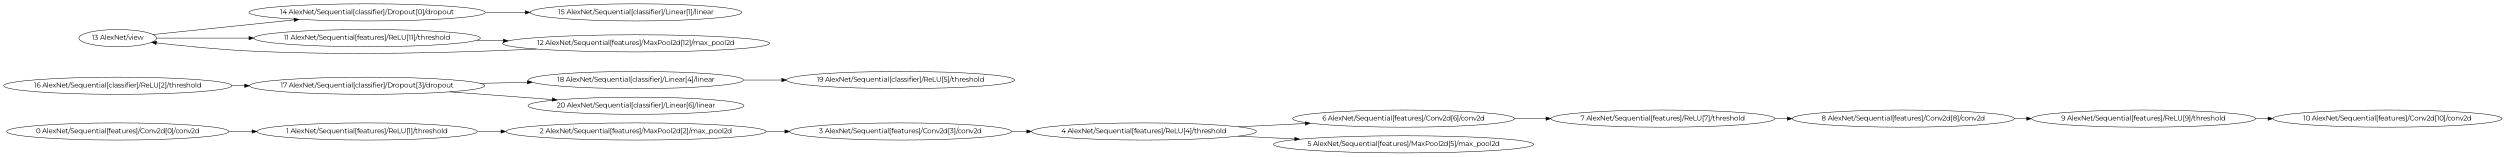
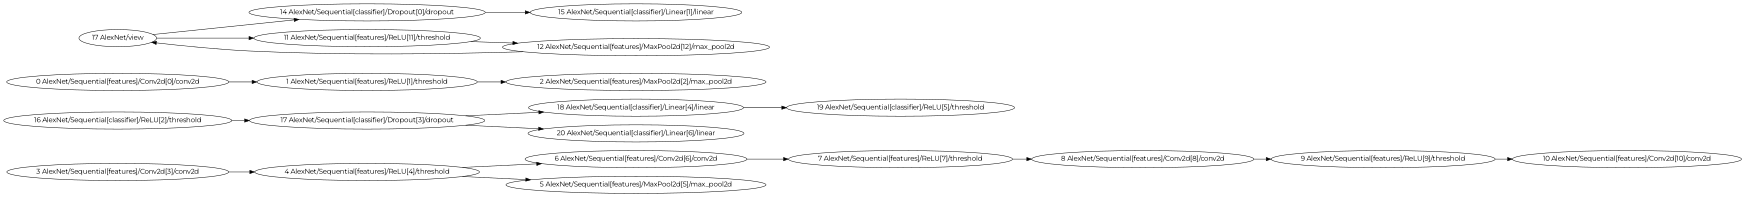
  strict digraph {
    fontname=Montserrat
    rankdir=LR
    node [fontname=Montserrat type=threshold]
    edge [fontname=Montserrat]
    "6 AlexNet/Sequential[features]/Conv2d[6]/conv2d" [scope="AlexNet/Sequential[features]/Conv2d[6]" type=conv2d]
    "7 AlexNet/Sequential[features]/ReLU[7]/threshold" [scope="AlexNet/Sequential[features]/ReLU[7]"]
    "8 AlexNet/Sequential[features]/Conv2d[8]/conv2d" [scope="AlexNet/Sequential[features]/Conv2d[8]" type=conv2d]
    "18 AlexNet/Sequential[classifier]/Linear[4]/linear" [scope="AlexNet/Sequential[classifier]/Linear[4]" type=linear]
    "19 AlexNet/Sequential[classifier]/ReLU[5]/threshold" [scope="AlexNet/Sequential[classifier]/ReLU[5]"]
    "0 AlexNet/Sequential[features]/Conv2d[0]/conv2d" [scope="AlexNet/Sequential[features]/Conv2d[0]" type=conv2d]
    "1 AlexNet/Sequential[features]/ReLU[1]/threshold" [scope="AlexNet/Sequential[features]/ReLU[1]"]
    "2 AlexNet/Sequential[features]/MaxPool2d[2]/max_pool2d" [scope="AlexNet/Sequential[features]/MaxPool2d[2]" type=max_pool2d]
    "3 AlexNet/Sequential[features]/Conv2d[3]/conv2d" [scope="AlexNet/Sequential[features]/Conv2d[3]" type=conv2d]
    "4 AlexNet/Sequential[features]/ReLU[4]/threshold" [scope="AlexNet/Sequential[features]/ReLU[4]"]
    "5 AlexNet/Sequential[features]/MaxPool2d[5]/max_pool2d" [scope="AlexNet/Sequential[features]/MaxPool2d[5]" type=max_pool2d]
    "20 AlexNet/Sequential[classifier]/Linear[6]/linear" [scope="AlexNet/Sequential[classifier]/Linear[6]" type=linear]
    "15 AlexNet/Sequential[classifier]/Linear[1]/linear" [scope="AlexNet/Sequential[classifier]/Linear[1]" type=linear]
    "16 AlexNet/Sequential[classifier]/ReLU[2]/threshold" [scope="AlexNet/Sequential[classifier]/ReLU[2]"]
    "17 AlexNet/Sequential[classifier]/Dropout[3]/dropout" [scope="AlexNet/Sequential[classifier]/Dropout[3]" type=dropout]
    "9 AlexNet/Sequential[features]/ReLU[9]/threshold" [scope="AlexNet/Sequential[features]/ReLU[9]"]
    "10 AlexNet/Sequential[features]/Conv2d[10]/conv2d" [scope="AlexNet/Sequential[features]/Conv2d[10]" type=conv2d]
    "14 AlexNet/Sequential[classifier]/Dropout[0]/dropout" [scope="AlexNet/Sequential[classifier]/Dropout[0]" type=dropout]
-   "13 AlexNet/view" [scope=AlexNet type=view]
+   "13 AlexNet/view" [scope=AlexNet type=view label="17 AlexNet/view"]
    "11 AlexNet/Sequential[features]/ReLU[11]/threshold" [scope="AlexNet/Sequential[features]/ReLU[11]"]
    "12 AlexNet/Sequential[features]/MaxPool2d[12]/max_pool2d" [scope="AlexNet/Sequential[features]/MaxPool2d[12]" type=max_pool2d]
    "6 AlexNet/Sequential[features]/Conv2d[6]/conv2d" -> "7 AlexNet/Sequential[features]/ReLU[7]/threshold"
    "7 AlexNet/Sequential[features]/ReLU[7]/threshold" -> "8 AlexNet/Sequential[features]/Conv2d[8]/conv2d"
    "8 AlexNet/Sequential[features]/Conv2d[8]/conv2d" -> "9 AlexNet/Sequential[features]/ReLU[9]/threshold"
    "18 AlexNet/Sequential[classifier]/Linear[4]/linear" -> "19 AlexNet/Sequential[classifier]/ReLU[5]/threshold"
    "0 AlexNet/Sequential[features]/Conv2d[0]/conv2d" -> "1 AlexNet/Sequential[features]/ReLU[1]/threshold"
    "1 AlexNet/Sequential[features]/ReLU[1]/threshold" -> "2 AlexNet/Sequential[features]/MaxPool2d[2]/max_pool2d"
-   "2 AlexNet/Sequential[features]/MaxPool2d[2]/max_pool2d" -> "3 AlexNet/Sequential[features]/Conv2d[3]/conv2d"
    "3 AlexNet/Sequential[features]/Conv2d[3]/conv2d" -> "4 AlexNet/Sequential[features]/ReLU[4]/threshold"
    "4 AlexNet/Sequential[features]/ReLU[4]/threshold" -> "6 AlexNet/Sequential[features]/Conv2d[6]/conv2d"
    "4 AlexNet/Sequential[features]/ReLU[4]/threshold" -> "5 AlexNet/Sequential[features]/MaxPool2d[5]/max_pool2d"
    "16 AlexNet/Sequential[classifier]/ReLU[2]/threshold" -> "17 AlexNet/Sequential[classifier]/Dropout[3]/dropout"
    "17 AlexNet/Sequential[classifier]/Dropout[3]/dropout" -> "18 AlexNet/Sequential[classifier]/Linear[4]/linear"
    "17 AlexNet/Sequential[classifier]/Dropout[3]/dropout" -> "20 AlexNet/Sequential[classifier]/Linear[6]/linear"
    "9 AlexNet/Sequential[features]/ReLU[9]/threshold" -> "10 AlexNet/Sequential[features]/Conv2d[10]/conv2d"
    "14 AlexNet/Sequential[classifier]/Dropout[0]/dropout" -> "15 AlexNet/Sequential[classifier]/Linear[1]/linear"
    "13 AlexNet/view" -> "14 AlexNet/Sequential[classifier]/Dropout[0]/dropout"
    "13 AlexNet/view" -> "11 AlexNet/Sequential[features]/ReLU[11]/threshold"
    "11 AlexNet/Sequential[features]/ReLU[11]/threshold" -> "12 AlexNet/Sequential[features]/MaxPool2d[12]/max_pool2d"
    "12 AlexNet/Sequential[features]/MaxPool2d[12]/max_pool2d" -> "13 AlexNet/view"
  }
